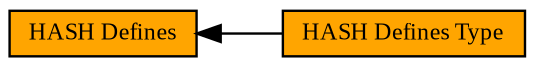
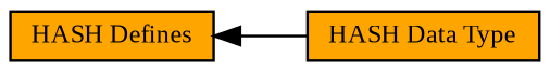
  digraph {
    rankdir=LR
    fontname="Liberation Serif"
    node [color=black fillcolor=orange fontname="Liberation Serif" fontsize=10 shape=record style=filled]
-   n1 [fontcolor=black height=0.2 label="HASH Defines Type" width=0.4]
+   n1 [fontcolor=black height=0.2 label="HASH Data Type" width=0.4]
    n2 [height=0.2 label="HASH Defines" width=0.4]
    n2 -> n1 [dir=back fontname="Liberation Serif" fontsize=10 labelfontname=Helvetica labelfontsize=10 shape=plaintext style=solid color=black]
  }
